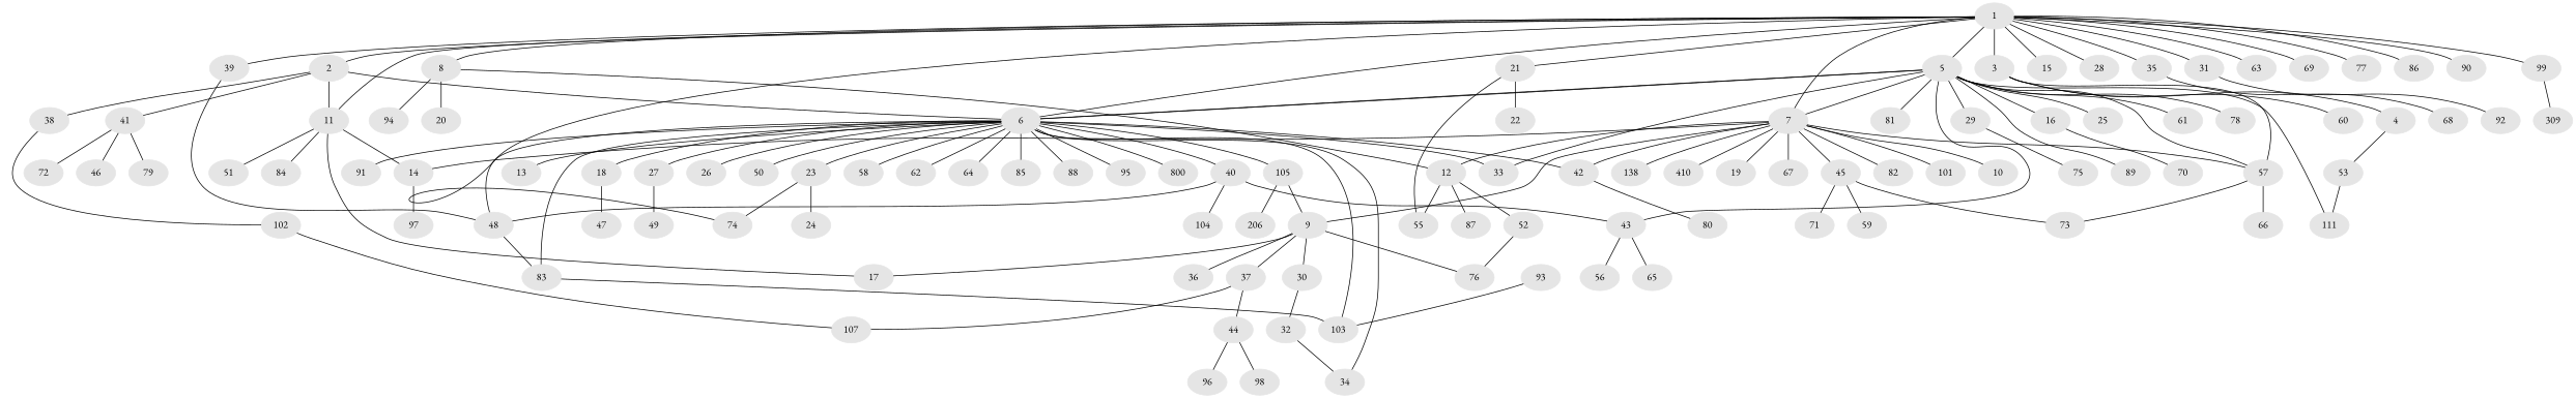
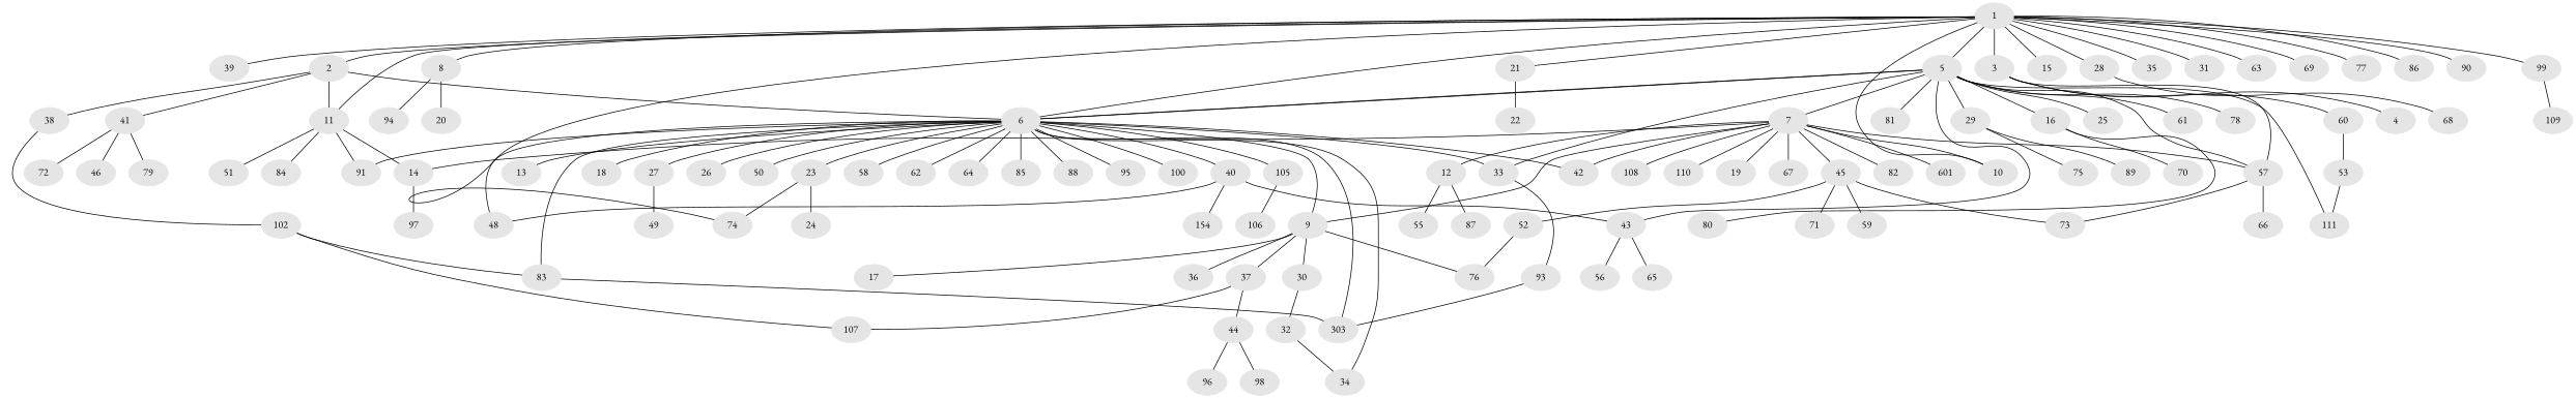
  graph {
    fontname="EB Garamond"
    node [color=gray90 fontname="EB Garamond" style=filled]
    edge [fontname="EB Garamond"]
    1
    2
    3
    5
    6
    7
    8
    11
    15
    21
    28
    31
    35
    39
    63
    69
    74
    77
    86
    90
    99
    38
    41
    4
    57
    60
    16
    25
    29
    33
    43
    61
    78
    81
    89
    111
    9
    13
    18
    23
    26
    27
    34
    40
    42
    48
    50
    58
    62
    64
    83
    85
    88
    91
    95
-   100 [label=800]
-   103
+   100
+   103 [label=303]
    105
    10
    12
    14
    19
    45
    67
    82
-   101
-   108 [label=138]
-   110 [label=410]
+   101 [label=601]
+   108
+   110
    20
    94
    17
    51
    84
    55
    22
    68
-   92
-   109 [label=309]
+   109
    102
    46
    72
    79
    53
    73
    66
    70
    75
    93
    56
    65
    30
    36
    37
    76
-   47
    24
    49
-   104
+   104 [label=154]
    80
-   106 [label=206]
+   106
    87
    97
    52
    59
    71
    32
    44
    107
    96
    98
    1 -- 2
    1 -- 3
    1 -- 5
    1 -- 6
-   1 -- 7
+   1 -- 10
    1 -- 8
    1 -- 11
    1 -- 15
    1 -- 21
    1 -- 28
    1 -- 31
    1 -- 35
    1 -- 39
    1 -- 63
    1 -- 69
    1 -- 74
    1 -- 77
    1 -- 86
    1 -- 90
    1 -- 99
    2 -- 6
    2 -- 11
    2 -- 38
    2 -- 41
    3 -- 4
    3 -- 57
    3 -- 60
    5 -- 6
    5 -- 6
    5 -- 7
    5 -- 57
    5 -- 16
    5 -- 25
    5 -- 29
    5 -- 33
    5 -- 43
    5 -- 61
    5 -- 78
    5 -- 81
-   5 -- 89
+   29 -- 89
    5 -- 111
    6 -- 33
-   105 -- 9
+   6 -- 9
    6 -- 13
    6 -- 18
    6 -- 23
    6 -- 26
    6 -- 27
    6 -- 34
    6 -- 40
    6 -- 42
    6 -- 48
    6 -- 50
    6 -- 58
    6 -- 62
    6 -- 64
    6 -- 83
    6 -- 85
    6 -- 88
    6 -- 91
    6 -- 95
    6 -- 100
    6 -- 103
    6 -- 105
    7 -- 57
    7 -- 9
    7 -- 42
    7 -- 10
    7 -- 12
    7 -- 14
    7 -- 19
    7 -- 45
    7 -- 67
    7 -- 82
    7 -- 101
    7 -- 108
    7 -- 110
-   8 -- 12
    8 -- 20
    8 -- 94
    11 -- 14
-   11 -- 17
+   11 -- 91
    11 -- 51
    11 -- 84
-   21 -- 55
    21 -- 22
-   35 -- 68
-   31 -- 92
-   39 -- 48
+   28 -- 68
    99 -- 109
    38 -- 102
    41 -- 46
    41 -- 72
    41 -- 79
-   4 -- 53
+   60 -- 53
    57 -- 73
    57 -- 66
    16 -- 70
    29 -- 75
+   33 -- 93
    43 -- 56
    43 -- 65
    9 -- 17
    9 -- 30
    9 -- 36
    9 -- 37
    9 -- 76
-   18 -- 47
    23 -- 74
    23 -- 24
    27 -- 49
    40 -- 43
    40 -- 48
    40 -- 104
-   42 -- 80
-   48 -- 83
+   16 -- 80
+   102 -- 83
    83 -- 103
    105 -- 106
    12 -- 55
    12 -- 87
    14 -- 97
    45 -- 73
-   12 -- 52
+   45 -- 52
    45 -- 59
    45 -- 71
    102 -- 107
    53 -- 111
    93 -- 103
    30 -- 32
    37 -- 44
    37 -- 107
    52 -- 76
    32 -- 34
    44 -- 96
    44 -- 98
  }
